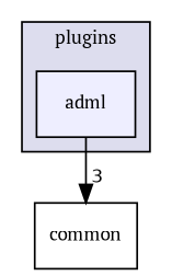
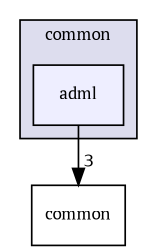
  digraph {
    compound=true
    fontname="PT Serif"
    node [fontname="PT Serif" fontsize=10 shape=box]
    n1 [fillcolor="#eeeeff" label=adml pencolor=black style=filled]
    n2 [label=common]
    subgraph cluster_1 {
      bgcolor="#ddddee"
      fontsize=10
-     label=plugins
+     label=common
      pencolor=black
      n1
    }
    n1 -> n2 [headlabel=3 labeldistance=1.5 labelfontname=Helvetica labelfontsize=10 fontname="PT Serif"]
  }
